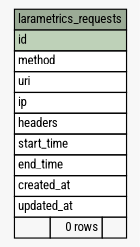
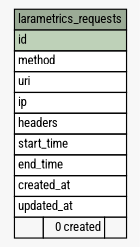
  digraph {
    bgcolor="#f7f7f7"
    fontname="Roboto Condensed"
    fontsize=11
    nodesep=0.18
    rankdir=RL
    ranksep=0.46
-   n1 [fontname="Roboto Condensed" fontsize=11 label=<     <TABLE BORDER="0" CELLBORDER="1" CELLSPACING="0" BGCOLOR="#ffffff">       <TR><TD COLSPAN="3" BGCOLOR="#9bab96" ALIGN="CENTER">larametrics_requests</TD></TR>       <TR><TD PORT="id" COLSPAN="3" BGCOLOR="#bed1b8" ALIGN="LEFT">id</TD></TR>       <TR><TD PORT="method" COLSPAN="3" ALIGN="LEFT">method</TD></TR>       <TR><TD PORT="uri" COLSPAN="3" ALIGN="LEFT">uri</TD></TR>       <TR><TD PORT="ip" COLSPAN="3" ALIGN="LEFT">ip</TD></TR>       <TR><TD PORT="headers" COLSPAN="3" ALIGN="LEFT">headers</TD></TR>       <TR><TD PORT="start_time" COLSPAN="3" ALIGN="LEFT">start_time</TD></TR>       <TR><TD PORT="end_time" COLSPAN="3" ALIGN="LEFT">end_time</TD></TR>       <TR><TD PORT="created_at" COLSPAN="3" ALIGN="LEFT">created_at</TD></TR>       <TR><TD PORT="updated_at" COLSPAN="3" ALIGN="LEFT">updated_at</TD></TR>       <TR><TD ALIGN="LEFT" BGCOLOR="#f7f7f7">  </TD><TD ALIGN="RIGHT" BGCOLOR="#f7f7f7">0 rows</TD><TD ALIGN="RIGHT" BGCOLOR="#f7f7f7">  </TD></TR>     </TABLE>> shape=plaintext]
+   n1 [fontname="Roboto Condensed" fontsize=11 label=<     <TABLE BORDER="0" CELLBORDER="1" CELLSPACING="0" BGCOLOR="#ffffff">       <TR><TD COLSPAN="3" BGCOLOR="#9bab96" ALIGN="CENTER">larametrics_requests</TD></TR>       <TR><TD PORT="id" COLSPAN="3" BGCOLOR="#bed1b8" ALIGN="LEFT">id</TD></TR>       <TR><TD PORT="method" COLSPAN="3" ALIGN="LEFT">method</TD></TR>       <TR><TD PORT="uri" COLSPAN="3" ALIGN="LEFT">uri</TD></TR>       <TR><TD PORT="ip" COLSPAN="3" ALIGN="LEFT">ip</TD></TR>       <TR><TD PORT="headers" COLSPAN="3" ALIGN="LEFT">headers</TD></TR>       <TR><TD PORT="start_time" COLSPAN="3" ALIGN="LEFT">start_time</TD></TR>       <TR><TD PORT="end_time" COLSPAN="3" ALIGN="LEFT">end_time</TD></TR>       <TR><TD PORT="created_at" COLSPAN="3" ALIGN="LEFT">created_at</TD></TR>       <TR><TD PORT="updated_at" COLSPAN="3" ALIGN="LEFT">updated_at</TD></TR>       <TR><TD ALIGN="LEFT" BGCOLOR="#f7f7f7">  </TD><TD ALIGN="RIGHT" BGCOLOR="#f7f7f7">0 created</TD><TD ALIGN="RIGHT" BGCOLOR="#f7f7f7">  </TD></TR>     </TABLE>> shape=plaintext]
  }
